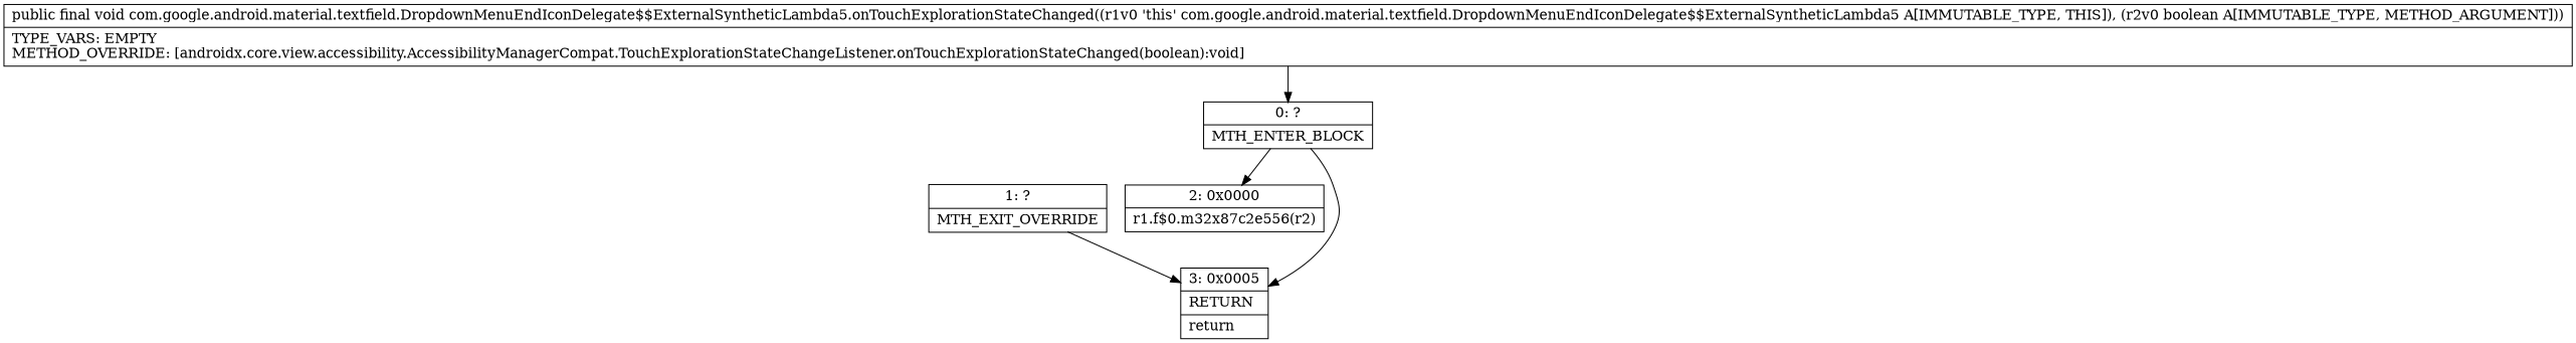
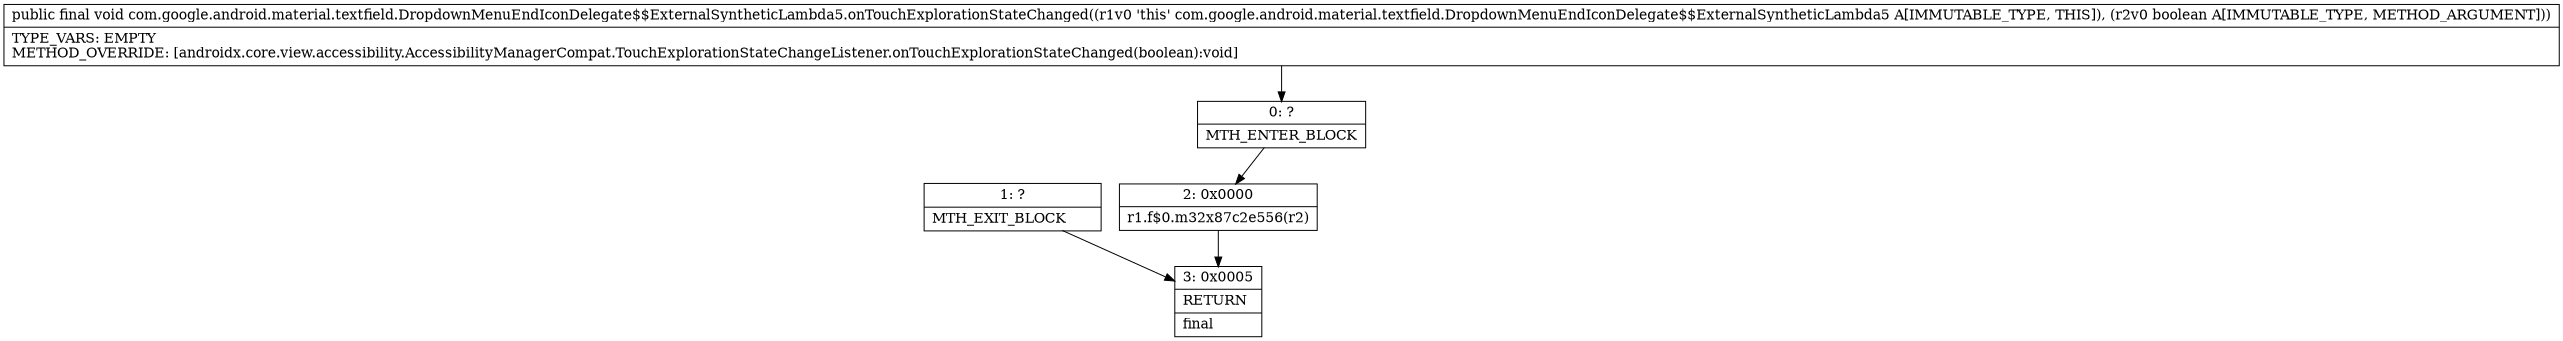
  digraph {
    node [shape=record]
    n1 [label="{0\:\ ?|MTH_ENTER_BLOCK\l}"]
    n2 [label="{2\:\ 0x0000|r1.f$0.m32x87c2e556(r2)\l}"]
-   n3 [label="{3\:\ 0x0005|RETURN\l|return\l}"]
-   n4 [label="{1\:\ ?|MTH_EXIT_OVERRIDE\l}"]
+   n3 [label="{3\:\ 0x0005|RETURN\l|final\l}"]
+   n4 [label="{1\:\ ?|MTH_EXIT_BLOCK\l}"]
    n5 [label="{public final void com.google.android.material.textfield.DropdownMenuEndIconDelegate$$ExternalSyntheticLambda5.onTouchExplorationStateChanged((r1v0 'this' com.google.android.material.textfield.DropdownMenuEndIconDelegate$$ExternalSyntheticLambda5 A[IMMUTABLE_TYPE, THIS]), (r2v0 boolean A[IMMUTABLE_TYPE, METHOD_ARGUMENT]))  | TYPE_VARS: EMPTY\lMETHOD_OVERRIDE: [androidx.core.view.accessibility.AccessibilityManagerCompat.TouchExplorationStateChangeListener.onTouchExplorationStateChanged(boolean):void]\l}"]
    n1 -> n2
-   n1 -> n3
+   n2 -> n3
    n4 -> n3
    n5 -> n1
  }
